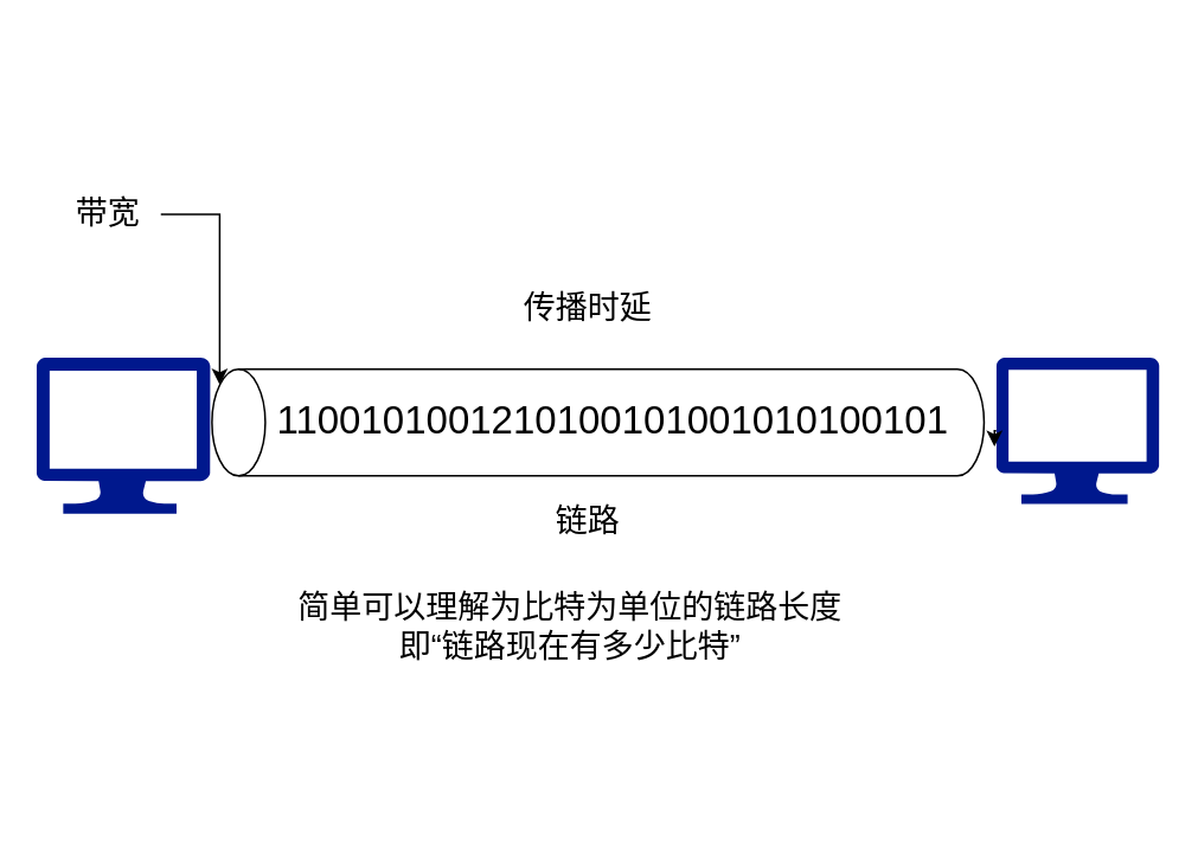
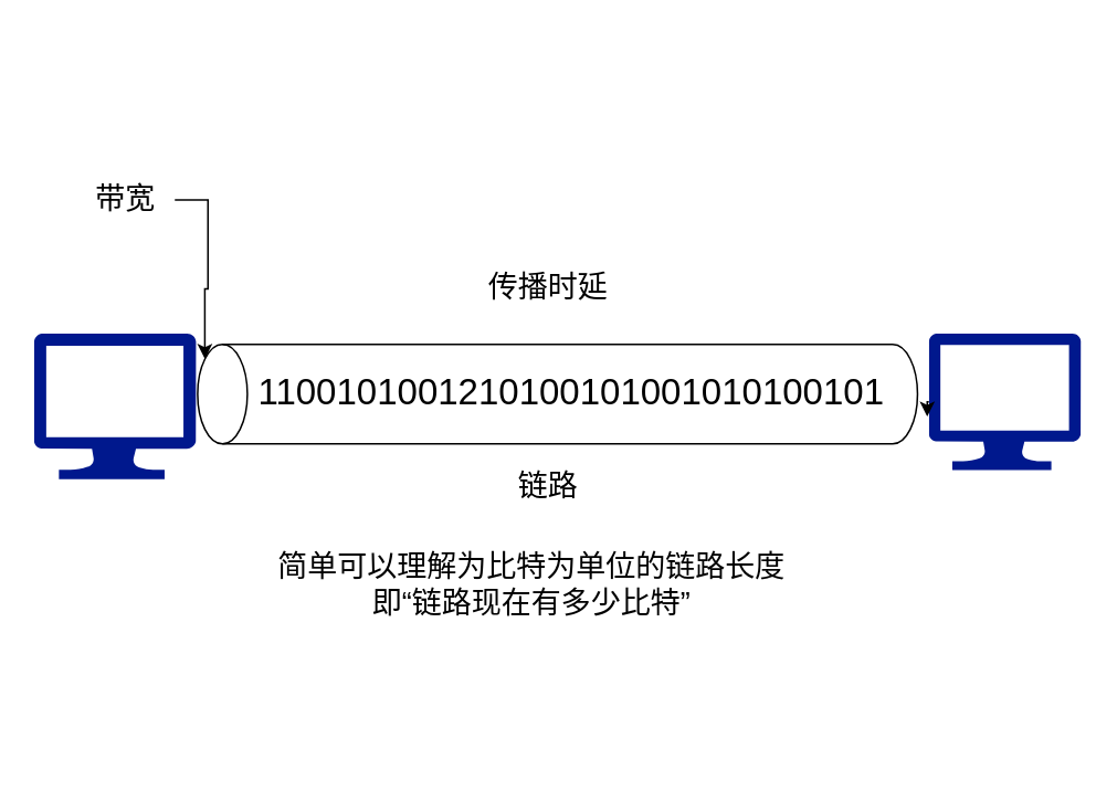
  <mxCell id="0" />
  <mxCell id="1" parent="0" />
  <mxCell id="2" value="" style="sketch=0;aspect=fixed;pointerEvents=1;shadow=0;dashed=0;html=1;strokeColor=none;labelPosition=center;verticalLabelPosition=bottom;verticalAlign=top;align=center;fillColor=#00188D;shape=mxgraph.azure.computer" vertex="1" parent="1"><mxGeometry x="20" y="200.52" width="97.77" height="87.99" as="geometry" /></mxCell>
  <mxCell id="3" value="" style="sketch=0;aspect=fixed;pointerEvents=1;shadow=0;dashed=0;html=1;strokeColor=none;labelPosition=center;verticalLabelPosition=bottom;verticalAlign=top;align=center;fillColor=#00188D;shape=mxgraph.azure.computer" vertex="1" parent="1"><mxGeometry x="560" y="200.52" width="91.66" height="82.49" as="geometry" /></mxCell>
  <mxCell id="4" value="" style="shape=cylinder3;whiteSpace=wrap;html=1;boundedLbl=1;backgroundOutline=1;size=15;rotation=-90;" vertex="1" parent="1"><mxGeometry x="305.95" y="20" width="60" height="434.38" as="geometry" /></mxCell>
  <mxCell id="5" style="edgeStyle=orthogonalEdgeStyle;rounded=0;orthogonalLoop=1;jettySize=auto;html=1;exitX=0;exitY=0.5;exitDx=0;exitDy=0;exitPerimeter=0;entryX=-0.011;entryY=0.608;entryDx=0;entryDy=0;entryPerimeter=0;" edge="1" parent="1" source="3" target="3"><mxGeometry relative="1" as="geometry" /></mxCell>
- <mxCell id="6" value="&lt;font style=&quot;font-size: 18px;&quot;&gt;带宽&lt;/font&gt;" style="text;html=1;align=center;verticalAlign=middle;resizable=0;points=[];autosize=1;strokeColor=none;fillColor=none;" vertex="1" parent="1"><mxGeometry x="30" y="100" width="60" height="40" as="geometry" /></mxCell>
+ <mxCell id="6" value="&lt;font style=&quot;font-size: 18px;&quot;&gt;带宽&lt;/font&gt;" style="text;html=1;align=center;verticalAlign=middle;resizable=0;points=[];autosize=1;strokeColor=none;fillColor=none;" vertex="1" parent="1"><mxGeometry x="45" y="100" width="60" height="40" as="geometry" /></mxCell>
  <mxCell id="7" style="edgeStyle=orthogonalEdgeStyle;rounded=0;orthogonalLoop=1;jettySize=auto;html=1;entryX=0.855;entryY=0;entryDx=0;entryDy=4.35;entryPerimeter=0;" edge="1" parent="1" source="6" target="4"><mxGeometry relative="1" as="geometry" /></mxCell>
  <mxCell id="8" value="&lt;font style=&quot;font-size: 22px;&quot;&gt;1100101001210100101001010100101&lt;/font&gt;" style="text;html=1;align=center;verticalAlign=middle;resizable=0;points=[];autosize=1;strokeColor=none;fillColor=none;" vertex="1" parent="1"><mxGeometry x="144" y="217.19" width="400" height="40" as="geometry" /></mxCell>
  <mxCell id="9" value="&lt;font style=&quot;font-size: 18px;&quot;&gt;传播时延&lt;/font&gt;" style="text;html=1;align=center;verticalAlign=middle;resizable=0;points=[];autosize=1;strokeColor=none;fillColor=none;" vertex="1" parent="1"><mxGeometry x="280" y="153" width="100" height="40" as="geometry" /></mxCell>
  <mxCell id="10" value="&lt;font style=&quot;font-size: 18px;&quot;&gt;链路&lt;/font&gt;" style="text;html=1;align=center;verticalAlign=middle;resizable=0;points=[];autosize=1;strokeColor=none;fillColor=none;" vertex="1" parent="1"><mxGeometry x="300" y="273" width="60" height="40" as="geometry" /></mxCell>
  <mxCell id="11" value="&lt;font style=&quot;font-size: 18px;&quot;&gt;简单可以理解为比特为单位的链路长度&lt;br&gt;即“链路现在有多少比特”&lt;/font&gt;" style="text;html=1;align=center;verticalAlign=middle;resizable=0;points=[];autosize=1;strokeColor=none;fillColor=none;" vertex="1" parent="1"><mxGeometry x="155" y="323" width="330" height="60" as="geometry" /></mxCell>
